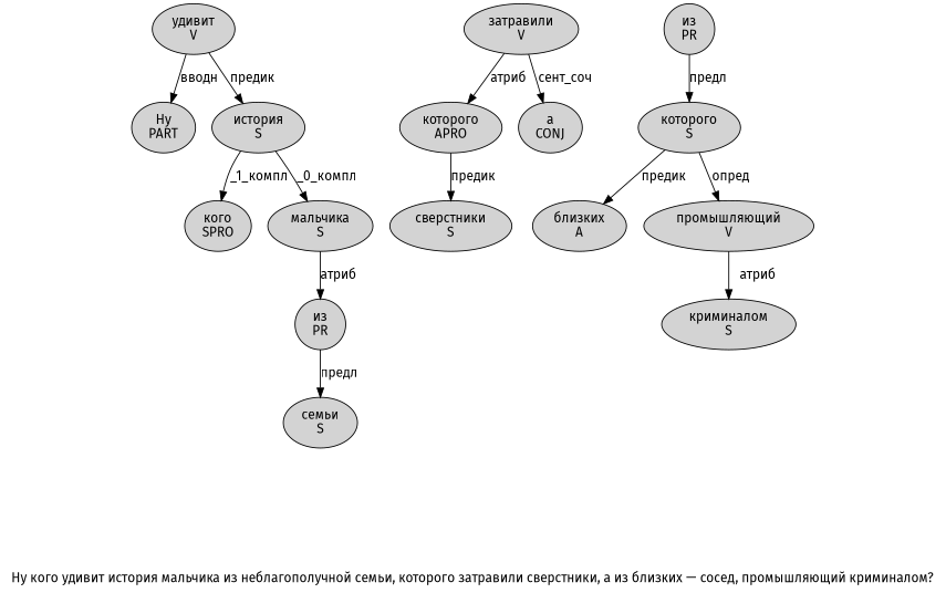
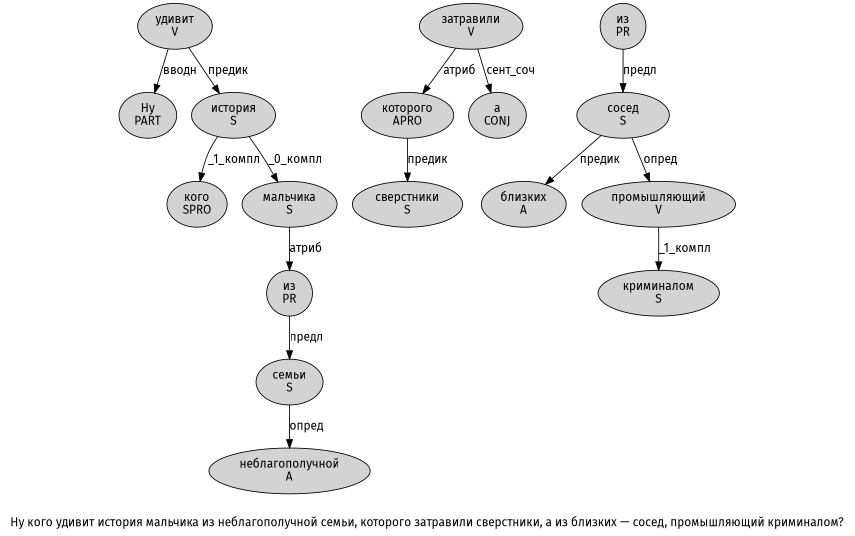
  digraph {
    fontname="Fira Sans"
    label="Ну кого удивит история мальчика из неблагополучной семьи, которого затравили сверстники, а из близких — сосед, промышляющий криминалом?"
    node [fillcolor=lightgray fontname="Fira Sans" penwidth=1 shape=ellipse style=filled]
    edge [fontname="Fira Sans"]
    n1 [label="Ну\nPART"]
    n2 [label="кого\nSPRO"]
    n3 [label="удивит\nV"]
    n4 [label="история\nS"]
    n5 [label="мальчика\nS"]
    n6 [label="затравили\nV"]
    n7 [label="которого\nAPRO"]
    n8 [label="а\nCONJ"]
    n9 [label="из\nPR"]
    n10 [label="семьи\nS"]
+   n11 [label="неблагополучной\nA"]
    n12 [label="сверстники\nS"]
    n13 [label="из\nPR"]
-   n14 [label="которого\nS"]
+   n14 [label="сосед\nS"]
    n15 [label="близких\nA"]
    n16 [label="промышляющий\nV"]
    n17 [label="криминалом\nS"]
    n3 -> n1 [label="вводн"]
    n3 -> n4 [label="предик"]
    n4 -> n2 [label="_1_компл"]
    n4 -> n5 [label="_0_компл"]
    n5 -> n9 [label="атриб"]
    n6 -> n7 [label="атриб"]
    n6 -> n8 [label="сент_соч"]
    n7 -> n12 [label="предик"]
    n9 -> n10 [label="предл"]
+   n10 -> n11 [label="опред"]
    n13 -> n14 [label="предл"]
    n14 -> n15 [label="предик"]
    n14 -> n16 [label="опред"]
-   n16 -> n17 [label="атриб"]
+   n16 -> n17 [label="_1_компл"]
  }
